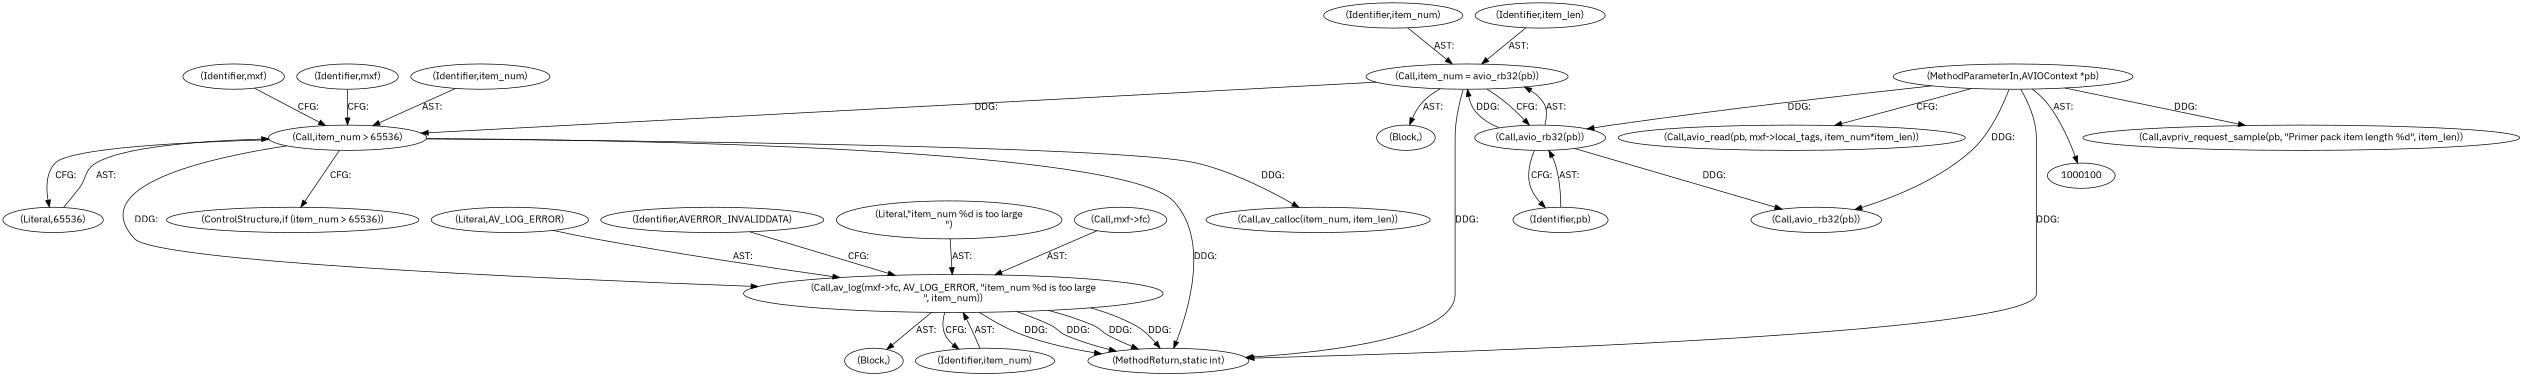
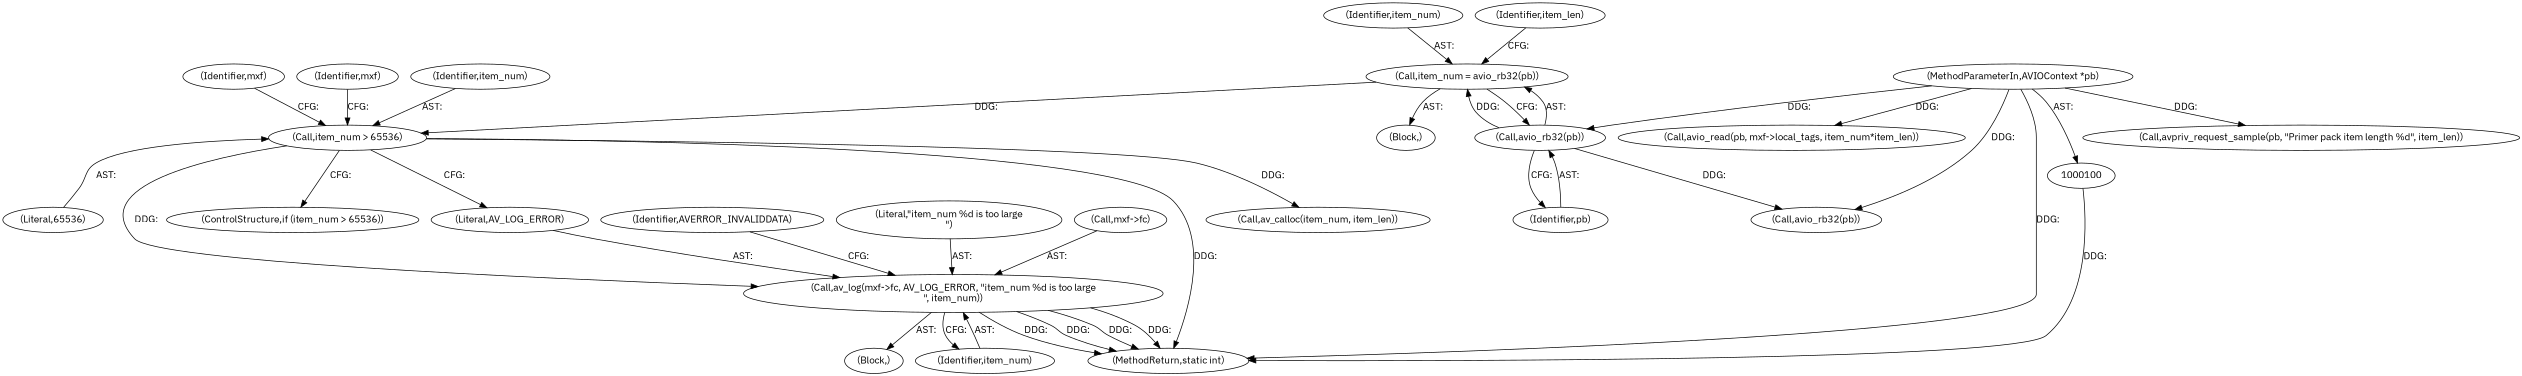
  digraph {
    fontname="IBM Plex Sans"
    node [fontname="IBM Plex Sans"]
    edge [fontname="IBM Plex Sans"]
    n1 [label="(Call,av_log(mxf->fc, AV_LOG_ERROR, \"item_num %d is too large\n\", item_num))"]
    n2 [label="(Block,)"]
    n3 [label="(Identifier,item_num)"]
    n4 [label="(MethodReturn,static int)"]
    n5 [label="(Call,item_num > 65536)"]
    n6 [label="(Call,av_calloc(item_num, item_len))"]
    n7 [label="(Literal,65536)"]
    n8 [label="(ControlStructure,if (item_num > 65536))"]
    n9 [label="(Call,item_num = avio_rb32(pb))"]
    n10 [label="(Call,avio_rb32(pb))"]
    n11 [label="(Block,)"]
    n12 [label="(Call,avio_rb32(pb))"]
    n13 [label="(Identifier,pb)"]
    n14 [label="(MethodParameterIn,AVIOContext *pb)"]
    n15 [label="(Call,avpriv_request_sample(pb, \"Primer pack item length %d\", item_len))"]
    n16 [label="(Call,avio_read(pb, mxf->local_tags, item_num*item_len))"]
    1000100
    n18 [label="(Identifier,mxf)"]
    n19 [label="(Identifier,AVERROR_INVALIDDATA)"]
    n20 [label="(Identifier,item_num)"]
    n21 [label="(Identifier,item_len)"]
    n22 [label="(Literal,AV_LOG_ERROR)"]
    n23 [label="(Identifier,mxf)"]
    n24 [label="(Literal,\"item_num %d is too large\n\")"]
    n25 [label="(Call,mxf->fc)"]
    n26 [label="(Identifier,item_num)"]
    n1 -> n2 [label="AST: "]
    n1 -> n3 [label="CFG: "]
    n1 -> n4 [label="DDG: "]
    n1 -> n4 [label="DDG: "]
    n1 -> n4 [label="DDG: "]
    n1 -> n4 [label="DDG: "]
    n3 -> n1 [label="AST: "]
    n5 -> n1 [label="DDG: "]
    n5 -> n4 [label="DDG: "]
    n5 -> n6 [label="DDG: "]
-   n5 -> n7 [label="CFG: "]
+   n5 -> n22 [label="CFG: "]
    n5 -> n8 [label="CFG: "]
    n7 -> n5 [label="AST: "]
-   n9 -> n4 [label="DDG: "]
+   1000100 -> n4 [label="DDG: "]
    n9 -> n5 [label="DDG: "]
    n9 -> n10 [label="CFG: "]
    n9 -> n11 [label="AST: "]
    n10 -> n9 [label="AST: "]
    n10 -> n9 [label="DDG: "]
    n10 -> n12 [label="DDG: "]
    n10 -> n13 [label="CFG: "]
    n13 -> n10 [label="AST: "]
    n14 -> n4 [label="DDG: "]
    n14 -> n10 [label="DDG: "]
    n14 -> n12 [label="DDG: "]
    n14 -> n15 [label="DDG: "]
-   n14 -> n16 [label="CFG: "]
+   n14 -> n16 [label="DDG: "]
    n14 -> 1000100 [label="AST: "]
    n18 -> n5 [label="CFG: "]
    n19 -> n1 [label="CFG: "]
    n20 -> n9 [label="AST: "]
-   n21 -> n9 [label="AST: "]
+   n21 -> n9 [label="CFG: "]
    n22 -> n1 [label="AST: "]
    n23 -> n5 [label="CFG: "]
    n24 -> n1 [label="AST: "]
    n25 -> n1 [label="AST: "]
    n26 -> n5 [label="AST: "]
  }
